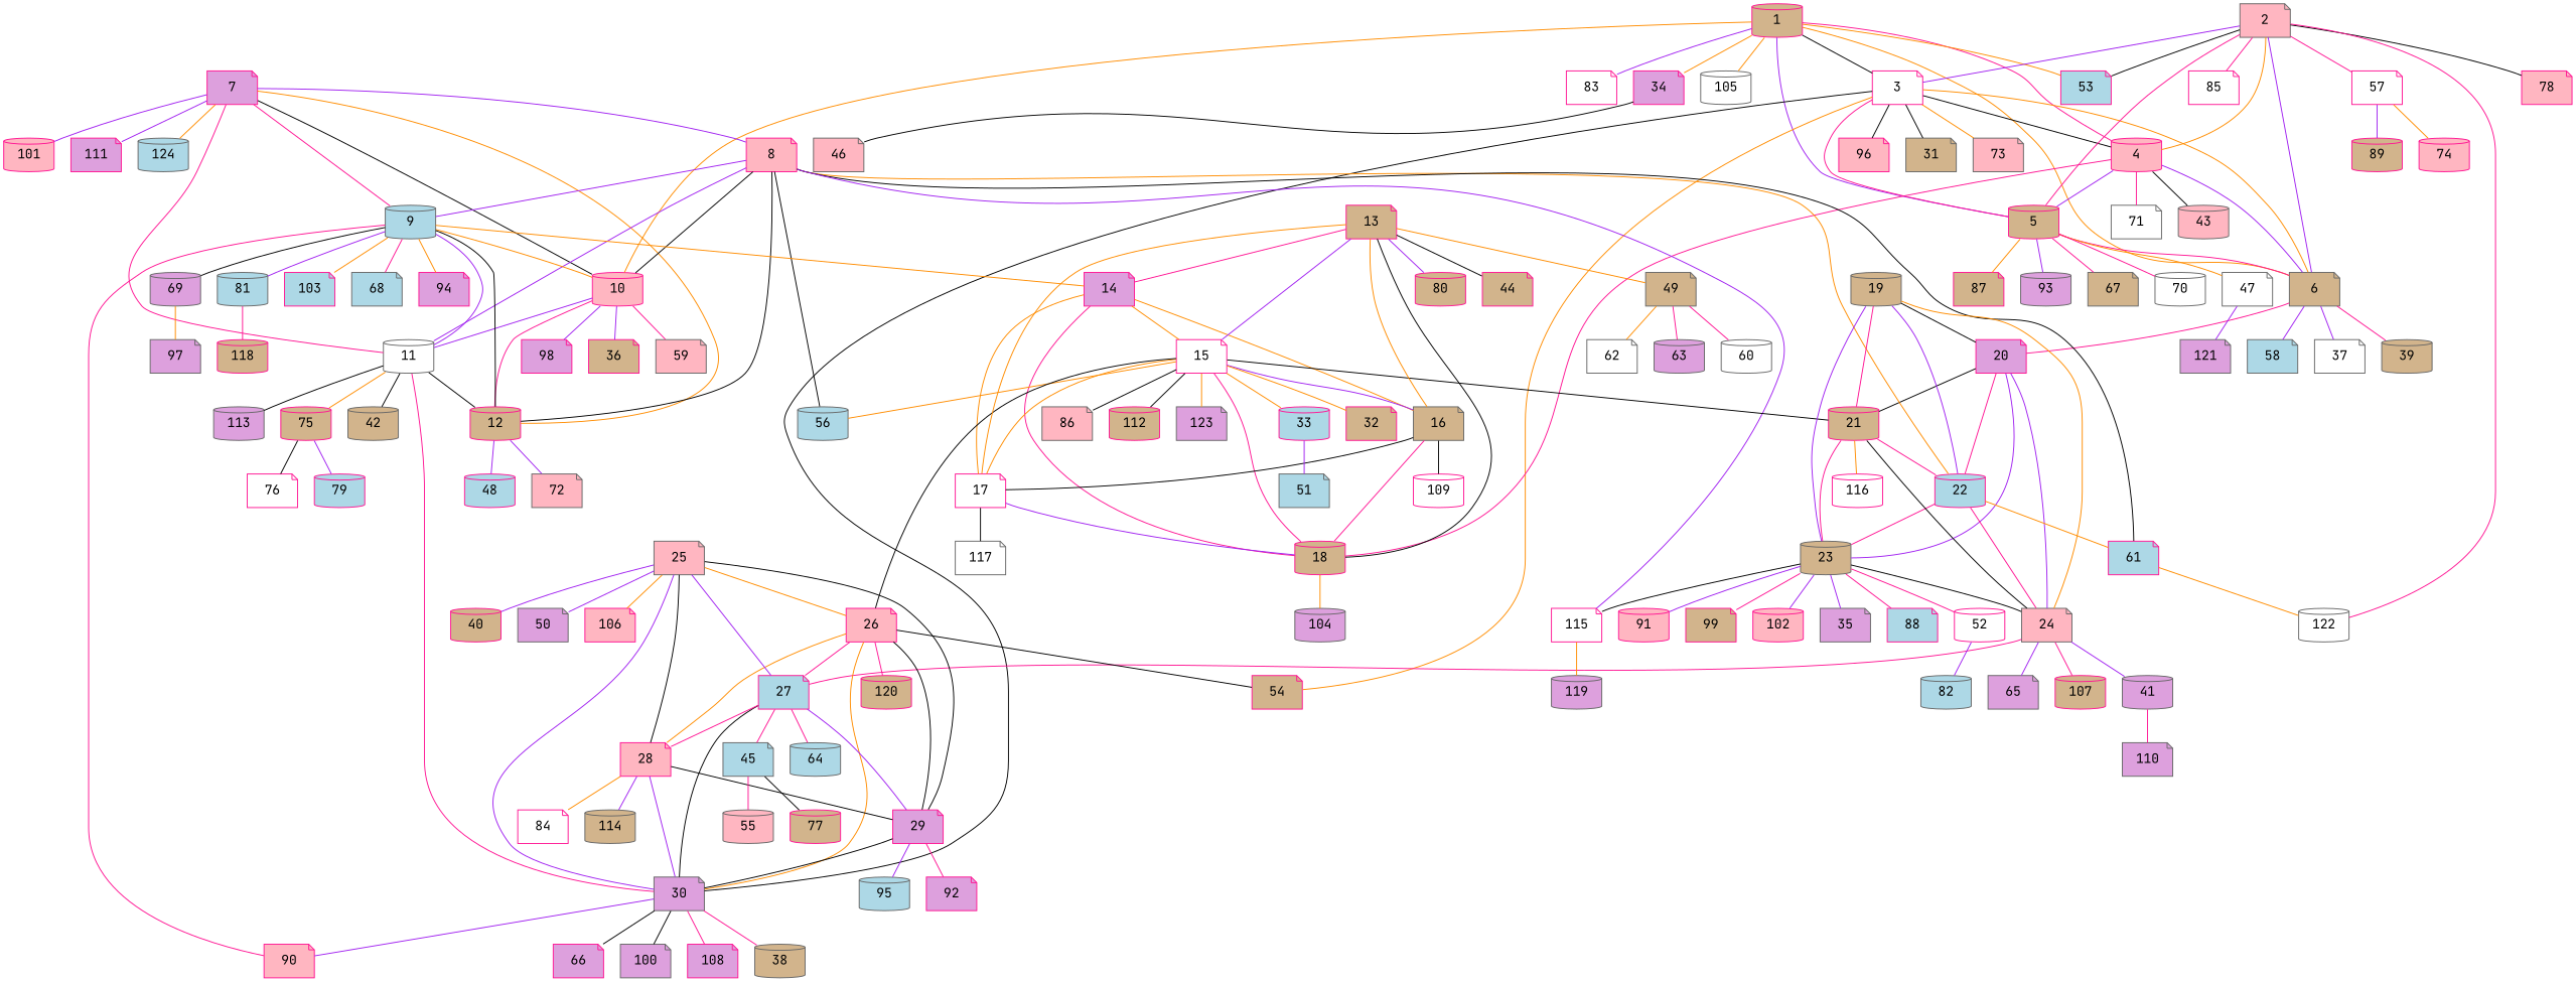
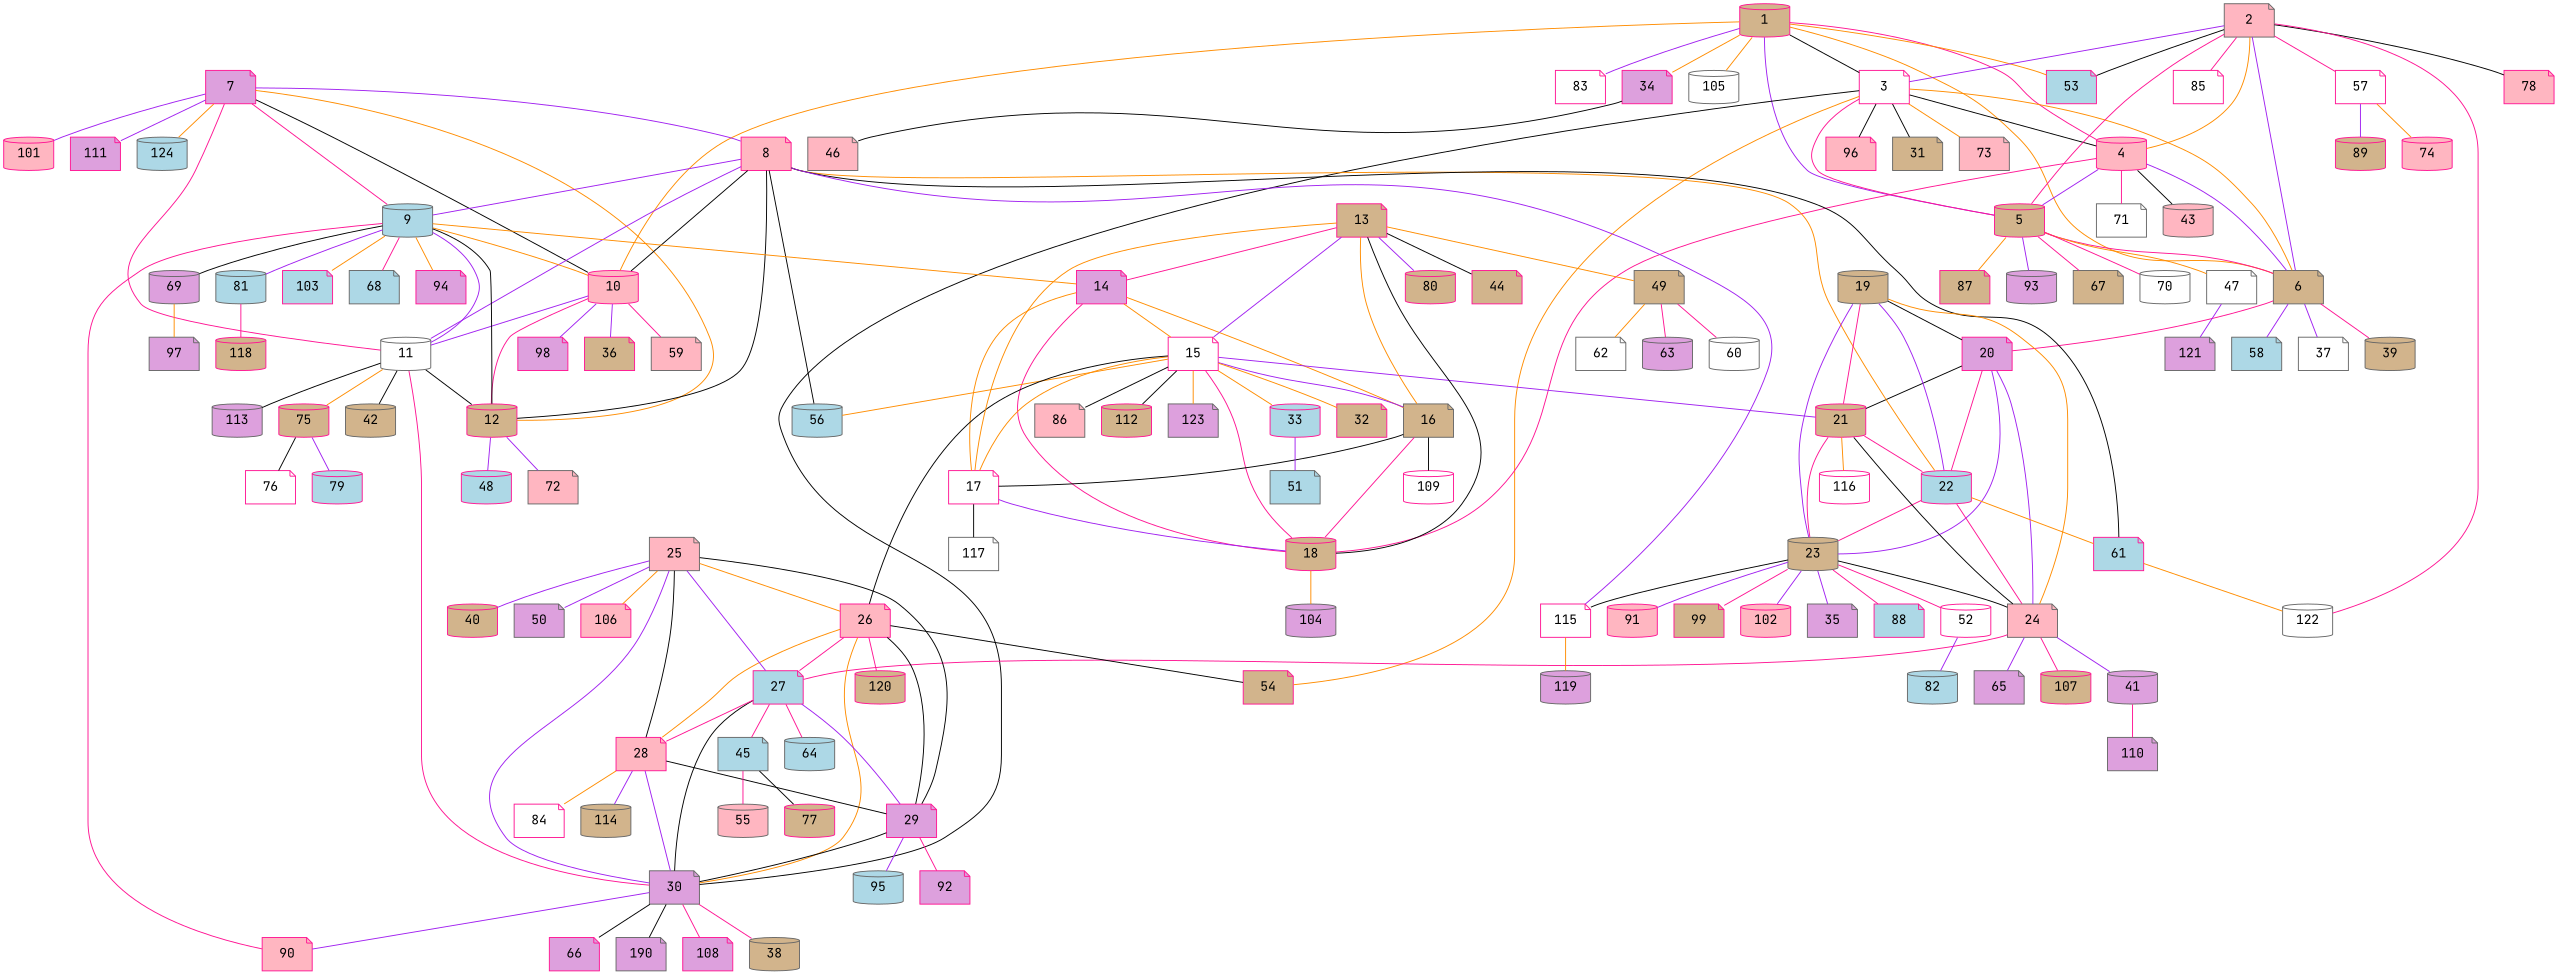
  graph {
    fontname="JetBrains Mono"
    node [color=deeppink fillcolor=tan fontname="JetBrains Mono" shape=note style=filled]
    edge [color=purple fontname="JetBrains Mono"]
    1 [shape=cylinder]
    3 [fillcolor=white]
    4 [fillcolor=lightpink shape=cylinder]
    5 [shape=cylinder]
    6 [color=gray40]
    10 [fillcolor=lightpink shape=cylinder]
    34 [fillcolor=plum]
    83 [fillcolor=white]
    105 [color=gray40 fillcolor=white shape=cylinder]
    53 [fillcolor=lightblue]
    2 [color=gray40 fillcolor=lightpink]
    57 [fillcolor=white]
    78 [fillcolor=lightpink]
    85 [fillcolor=white]
    122 [color=gray40 fillcolor=white shape=cylinder]
    30 [color=gray40 fillcolor=plum]
    31 [color=gray40]
    54
    73 [color=gray40 fillcolor=lightpink]
    96 [fillcolor=lightpink]
    18 [shape=cylinder]
    43 [color=gray40 fillcolor=lightpink shape=cylinder]
    71 [color=gray40 fillcolor=white]
    47 [color=gray40 fillcolor=white]
    67 [color=gray40]
    70 [color=gray40 fillcolor=white shape=cylinder]
    87
    93 [color=gray40 fillcolor=plum shape=cylinder]
    20 [fillcolor=plum]
    37 [color=gray40 fillcolor=white]
    39 [color=gray40 shape=cylinder]
    58 [color=gray40 fillcolor=lightblue]
    11 [color=gray40 fillcolor=white shape=cylinder]
    12 [shape=cylinder]
    36
    59 [color=gray40 fillcolor=lightpink]
    98 [fillcolor=plum]
    46 [color=gray40 fillcolor=lightpink]
    74 [fillcolor=lightpink shape=cylinder]
    89 [shape=cylinder]
    90 [fillcolor=lightpink]
    38 [color=gray40 shape=cylinder]
    66 [fillcolor=plum]
-   100 [color=gray40 fillcolor=plum]
+   100 [color=gray40 fillcolor=plum label=190]
    108 [fillcolor=plum]
    104 [color=gray40 fillcolor=plum shape=cylinder]
    121 [color=gray40 fillcolor=plum]
    22 [fillcolor=lightblue shape=cylinder]
    21 [shape=cylinder]
    23 [color=gray40 shape=cylinder]
    24 [color=gray40 fillcolor=lightpink]
    7 [fillcolor=plum]
    8 [fillcolor=lightpink]
    9 [color=gray40 fillcolor=lightblue shape=cylinder]
    101 [fillcolor=lightpink shape=cylinder]
    111 [fillcolor=plum]
    124 [color=gray40 fillcolor=lightblue shape=cylinder]
    56 [color=gray40 fillcolor=lightblue shape=cylinder]
    61 [fillcolor=lightblue]
    115 [fillcolor=white]
    14 [fillcolor=plum]
    68 [color=gray40 fillcolor=lightblue]
    69 [color=gray40 fillcolor=plum shape=cylinder]
    81 [color=gray40 fillcolor=lightblue shape=cylinder]
    94 [fillcolor=plum]
    103 [fillcolor=lightblue]
    42 [color=gray40 shape=cylinder]
    75 [shape=cylinder]
    113 [color=gray40 fillcolor=plum shape=cylinder]
    48 [fillcolor=lightblue shape=cylinder]
    72 [color=gray40 fillcolor=lightpink]
    119 [color=gray40 fillcolor=plum shape=cylinder]
    15 [fillcolor=white]
    16 [color=gray40]
    17 [fillcolor=white]
    97 [color=gray40 fillcolor=plum]
    118 [shape=cylinder]
    76 [fillcolor=white]
    79 [fillcolor=lightblue shape=cylinder]
    13
    44
    49 [color=gray40]
    80 [shape=cylinder]
    26 [fillcolor=lightpink]
    32
    33 [fillcolor=lightblue shape=cylinder]
    86 [color=gray40 fillcolor=lightpink]
    112 [shape=cylinder]
    123 [color=gray40 fillcolor=plum]
    109 [fillcolor=white shape=cylinder]
    117 [color=gray40 fillcolor=white]
    60 [color=gray40 fillcolor=white shape=cylinder]
    62 [color=gray40 fillcolor=white]
    63 [color=gray40 fillcolor=plum shape=cylinder]
    116 [fillcolor=white shape=cylinder]
    27 [fillcolor=lightblue]
    28 [fillcolor=lightpink]
    29 [fillcolor=plum]
    120 [shape=cylinder]
    51 [color=gray40 fillcolor=lightblue]
    19 [color=gray40 shape=cylinder]
    35 [color=gray40 fillcolor=plum]
    52 [fillcolor=white shape=cylinder]
    88 [fillcolor=lightblue]
    91 [fillcolor=lightpink shape=cylinder]
    99
    102 [fillcolor=lightpink shape=cylinder]
    41 [color=gray40 fillcolor=plum shape=cylinder]
    65 [color=gray40 fillcolor=plum]
    107 [shape=cylinder]
    82 [color=gray40 fillcolor=lightblue shape=cylinder]
    45 [color=gray40 fillcolor=lightblue]
    64 [color=gray40 fillcolor=lightblue shape=cylinder]
    110 [color=gray40 fillcolor=plum]
    25 [color=gray40 fillcolor=lightpink]
    40 [shape=cylinder]
    50 [color=gray40 fillcolor=plum]
    106 [fillcolor=lightpink]
    84 [fillcolor=white]
    114 [color=gray40 shape=cylinder]
    92 [fillcolor=plum]
    95 [color=gray40 fillcolor=lightblue shape=cylinder]
    55 [color=gray40 fillcolor=lightpink shape=cylinder]
    77 [shape=cylinder]
    1 -- 3 [color=black]
    1 -- 4 [color=deeppink]
    1 -- 5
    1 -- 6 [color=darkorange]
    1 -- 10 [color=darkorange]
    1 -- 34 [color=darkorange]
    1 -- 83
    1 -- 105 [color=darkorange]
    1 -- 53 [color=darkorange]
    3 -- 4 [color=black]
    3 -- 5 [color=deeppink]
    3 -- 6 [color=darkorange]
    3 -- 30 [color=black]
    3 -- 31 [color=black]
    3 -- 54 [color=darkorange]
    3 -- 73 [color=darkorange]
    3 -- 96 [color=black]
    4 -- 5
    4 -- 6
    4 -- 18 [color=deeppink]
    4 -- 43 [color=black]
    4 -- 71 [color=deeppink]
    5 -- 6 [color=deeppink]
    5 -- 47 [color=darkorange]
    5 -- 67 [color=deeppink]
    5 -- 70 [color=deeppink]
    5 -- 87 [color=darkorange]
    5 -- 93
    6 -- 20 [color=deeppink]
    6 -- 37
    6 -- 39 [color=deeppink]
    6 -- 58
    10 -- 11
    10 -- 12 [color=deeppink]
    10 -- 36
    10 -- 59 [color=deeppink]
    10 -- 98
    34 -- 46 [color=black]
    2 -- 3
    2 -- 4 [color=darkorange]
    2 -- 5 [color=deeppink]
    2 -- 6
    2 -- 53 [color=black]
    2 -- 57 [color=deeppink]
    2 -- 78 [color=black]
    2 -- 85 [color=deeppink]
    2 -- 122 [color=deeppink]
    57 -- 74 [color=darkorange]
    57 -- 89
    30 -- 90
    30 -- 38 [color=deeppink]
    30 -- 66 [color=black]
    30 -- 100 [color=black]
    30 -- 108 [color=deeppink]
    18 -- 104 [color=darkorange]
    47 -- 121
    20 -- 22 [color=deeppink]
    20 -- 21 [color=black]
    20 -- 23
    20 -- 24
    11 -- 30 [color=deeppink]
    11 -- 12 [color=black]
    11 -- 42 [color=black]
    11 -- 75 [color=darkorange]
    11 -- 113 [color=black]
    12 -- 48
    12 -- 72
    22 -- 23 [color=deeppink]
    22 -- 24 [color=deeppink]
    22 -- 61 [color=darkorange]
    21 -- 22 [color=deeppink]
    21 -- 23 [color=deeppink]
    21 -- 24 [color=black]
    21 -- 116 [color=darkorange]
    23 -- 24 [color=black]
    23 -- 115 [color=black]
    23 -- 35
    23 -- 52 [color=deeppink]
    23 -- 88 [color=deeppink]
    23 -- 91
    23 -- 99 [color=deeppink]
    23 -- 102
    24 -- 27 [color=deeppink]
    24 -- 41
    24 -- 65
    24 -- 107 [color=deeppink]
    7 -- 10 [color=black]
    7 -- 11 [color=deeppink]
    7 -- 12 [color=darkorange]
    7 -- 8
    7 -- 9 [color=deeppink]
    7 -- 101
    7 -- 111
    7 -- 124 [color=darkorange]
    8 -- 10 [color=black]
    8 -- 11
    8 -- 12 [color=black]
    8 -- 22 [color=darkorange]
    8 -- 9
    8 -- 56 [color=black]
    8 -- 61 [color=black]
    8 -- 115
    9 -- 10 [color=darkorange]
    9 -- 11
    9 -- 12 [color=black]
    9 -- 90 [color=deeppink]
    9 -- 14 [color=darkorange]
    9 -- 68 [color=deeppink]
    9 -- 69 [color=black]
    9 -- 81
    9 -- 94 [color=darkorange]
    9 -- 103 [color=darkorange]
    61 -- 122 [color=darkorange]
    115 -- 119 [color=darkorange]
    14 -- 18 [color=deeppink]
    14 -- 15 [color=darkorange]
    14 -- 16 [color=darkorange]
    14 -- 17 [color=darkorange]
    69 -- 97 [color=darkorange]
    81 -- 118 [color=deeppink]
    75 -- 76 [color=black]
    75 -- 79
    15 -- 18 [color=deeppink]
-   15 -- 21 [color=black]
+   15 -- 21
    15 -- 56 [color=darkorange]
    15 -- 16
    15 -- 17 [color=darkorange]
    15 -- 26 [color=black]
    15 -- 32 [color=darkorange]
    15 -- 33 [color=darkorange]
    15 -- 86 [color=black]
    15 -- 112 [color=black]
    15 -- 123 [color=darkorange]
    16 -- 18 [color=deeppink]
    16 -- 17 [color=black]
    16 -- 109 [color=black]
    17 -- 18
    17 -- 117 [color=black]
    13 -- 18 [color=black]
    13 -- 14 [color=deeppink]
    13 -- 15
    13 -- 16 [color=darkorange]
    13 -- 17 [color=darkorange]
    13 -- 44 [color=black]
    13 -- 49 [color=darkorange]
    13 -- 80
    49 -- 60 [color=deeppink]
    49 -- 62 [color=darkorange]
    49 -- 63 [color=deeppink]
    26 -- 30 [color=darkorange]
    26 -- 54 [color=black]
    26 -- 27 [color=deeppink]
    26 -- 28 [color=darkorange]
    26 -- 29 [color=black]
    26 -- 120 [color=deeppink]
    33 -- 51
    27 -- 30 [color=black]
    27 -- 28 [color=deeppink]
    27 -- 29
    27 -- 45 [color=deeppink]
    27 -- 64 [color=deeppink]
    28 -- 30
    28 -- 29 [color=black]
    28 -- 84 [color=darkorange]
    28 -- 114
    29 -- 30 [color=black]
    29 -- 92 [color=deeppink]
    29 -- 95
    19 -- 20 [color=black]
    19 -- 22
    19 -- 21 [color=deeppink]
    19 -- 23
    19 -- 24 [color=darkorange]
    52 -- 82
    41 -- 110 [color=deeppink]
    45 -- 55 [color=deeppink]
    45 -- 77 [color=black]
    25 -- 30
    25 -- 26 [color=darkorange]
    25 -- 27
    25 -- 28 [color=black]
    25 -- 29 [color=black]
    25 -- 40
    25 -- 50
    25 -- 106 [color=darkorange]
  }
